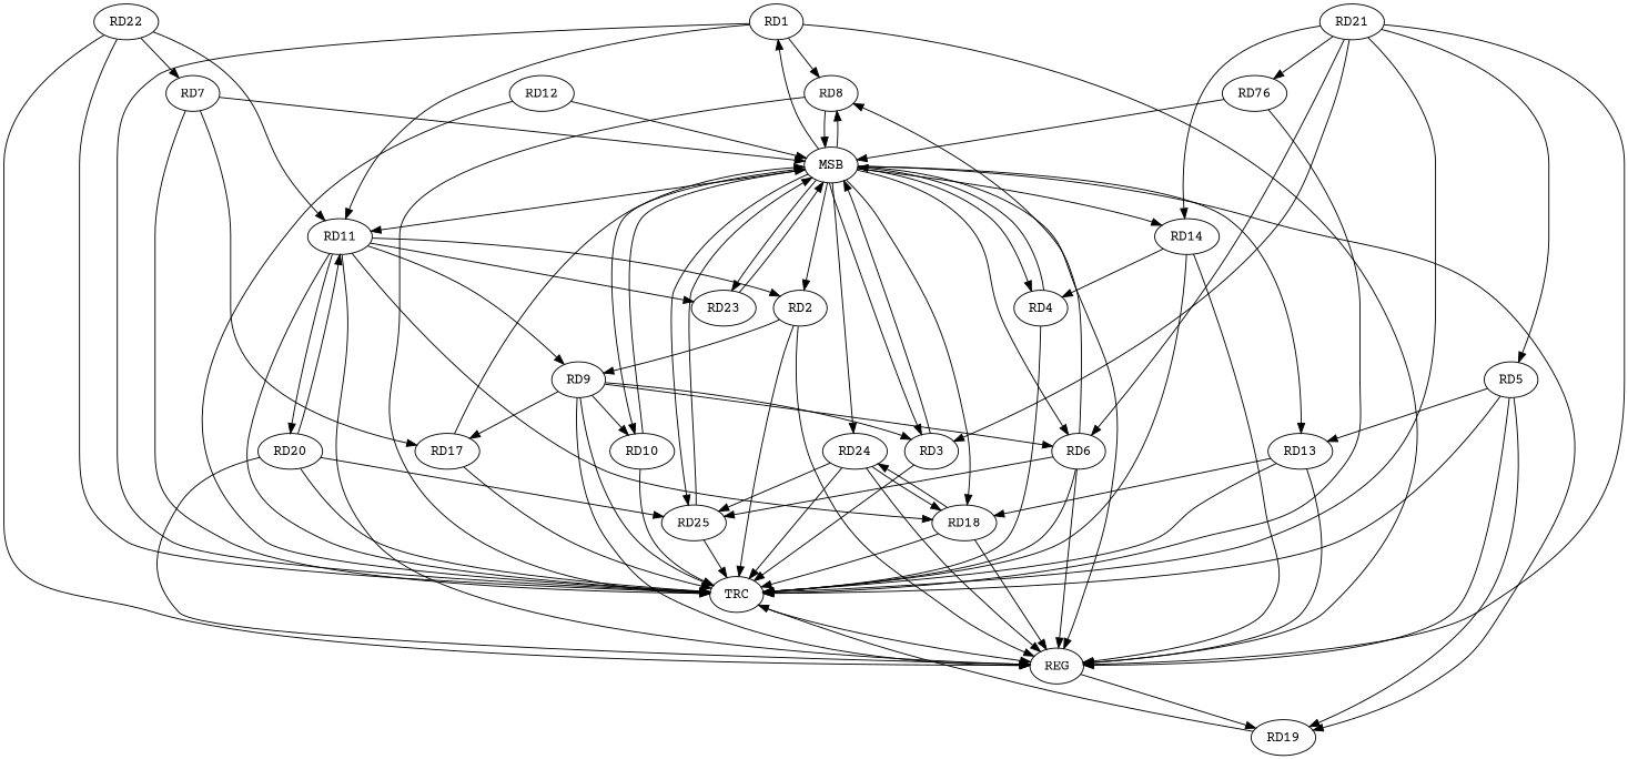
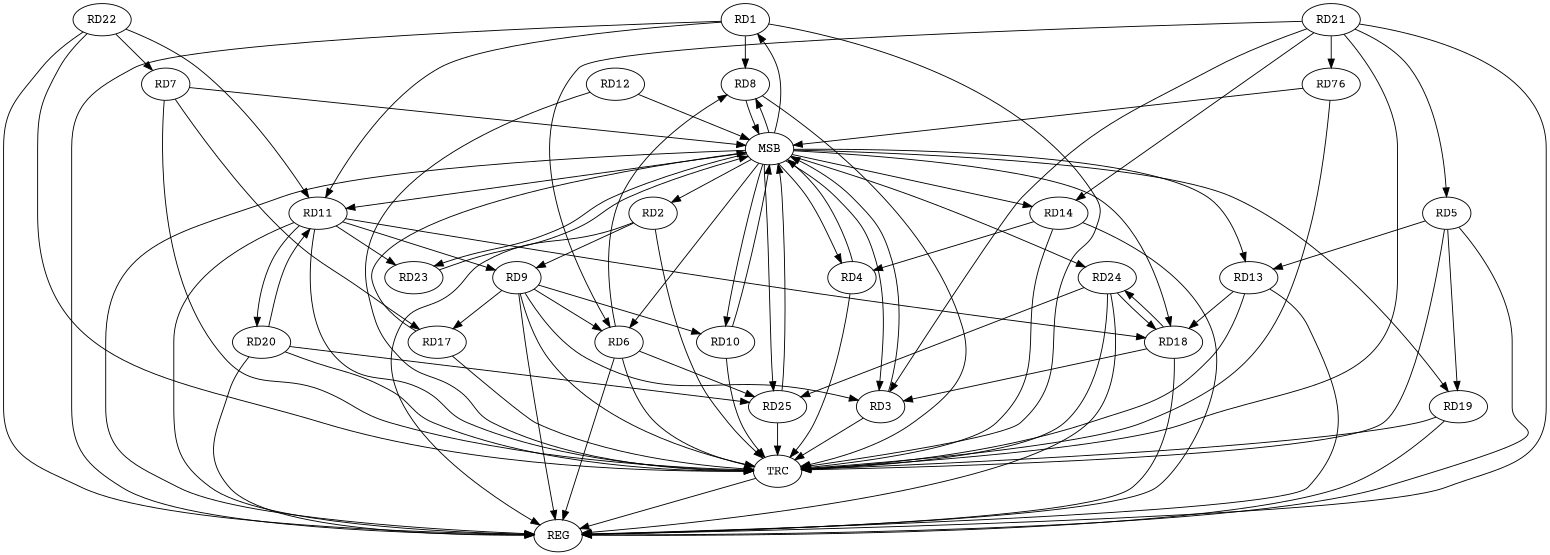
  strict digraph {
    fontname="Courier Prime"
    node [fontname="Courier Prime"]
    edge [fontname="Courier Prime"]
    n1 [label=RD1]
    n2 [label=RD8]
    n3 [label=RD11]
    n4 [label=REG]
    n5 [label=TRC]
    n6 [label=MSB]
    n7 [label=RD2]
    n8 [label=RD9]
    n9 [label=RD18]
    n10 [label=RD20]
    n11 [label=RD23]
    n12 [label=RD17]
    n13 [label=RD3]
    n14 [label=RD6]
    n15 [label=RD10]
    n16 [label=RD4]
    n17 [label=RD13]
    n18 [label=RD19]
    n19 [label=RD25]
    n20 [label=RD14]
    n21 [label=RD24]
    n22 [label=RD5]
    n23 [label=RD7]
    n24 [label=RD12]
    n25 [label=RD76]
    n26 [label=RD21]
    n27 [label=RD22]
    n1 -> n2
    n1 -> n3
    n1 -> n4
    n1 -> n5
    n2 -> n5
    n2 -> n6
    n3 -> n4
    n3 -> n5
-   n3 -> n7
    n3 -> n8
    n3 -> n9
    n3 -> n10
    n3 -> n11
    n5 -> n4
    n6 -> n1
    n6 -> n2
    n6 -> n3
    n6 -> n4
    n6 -> n7
    n6 -> n9
    n6 -> n11
    n6 -> n13
    n6 -> n14
    n6 -> n15
    n6 -> n16
    n6 -> n17
    n6 -> n18
    n6 -> n19
    n6 -> n20
    n6 -> n21
    n7 -> n4
    n7 -> n5
    n7 -> n8
    n8 -> n4
    n8 -> n5
    n8 -> n12
    n8 -> n13
    n8 -> n14
    n8 -> n15
    n9 -> n4
-   n9 -> n5
+   n9 -> n13
    n9 -> n21
    n10 -> n3
    n10 -> n4
    n10 -> n5
    n10 -> n19
    n11 -> n6
    n12 -> n5
    n12 -> n6
    n13 -> n5
    n13 -> n6
    n14 -> n2
    n14 -> n4
    n14 -> n5
    n14 -> n19
    n15 -> n5
    n15 -> n6
    n16 -> n5
    n16 -> n6
    n17 -> n4
    n17 -> n5
    n17 -> n9
-   n4 -> n18
+   n18 -> n4
    n18 -> n5
    n19 -> n5
    n19 -> n6
    n20 -> n4
    n20 -> n5
    n20 -> n16
    n21 -> n4
    n21 -> n5
    n21 -> n9
    n21 -> n19
    n22 -> n4
    n22 -> n5
    n22 -> n17
    n22 -> n18
    n23 -> n5
    n23 -> n6
    n23 -> n12
    n24 -> n5
    n24 -> n6
    n25 -> n5
    n25 -> n6
    n26 -> n4
    n26 -> n5
    n26 -> n13
    n26 -> n14
    n26 -> n20
    n26 -> n22
    n26 -> n25
    n27 -> n3
    n27 -> n4
    n27 -> n5
    n27 -> n23
  }
